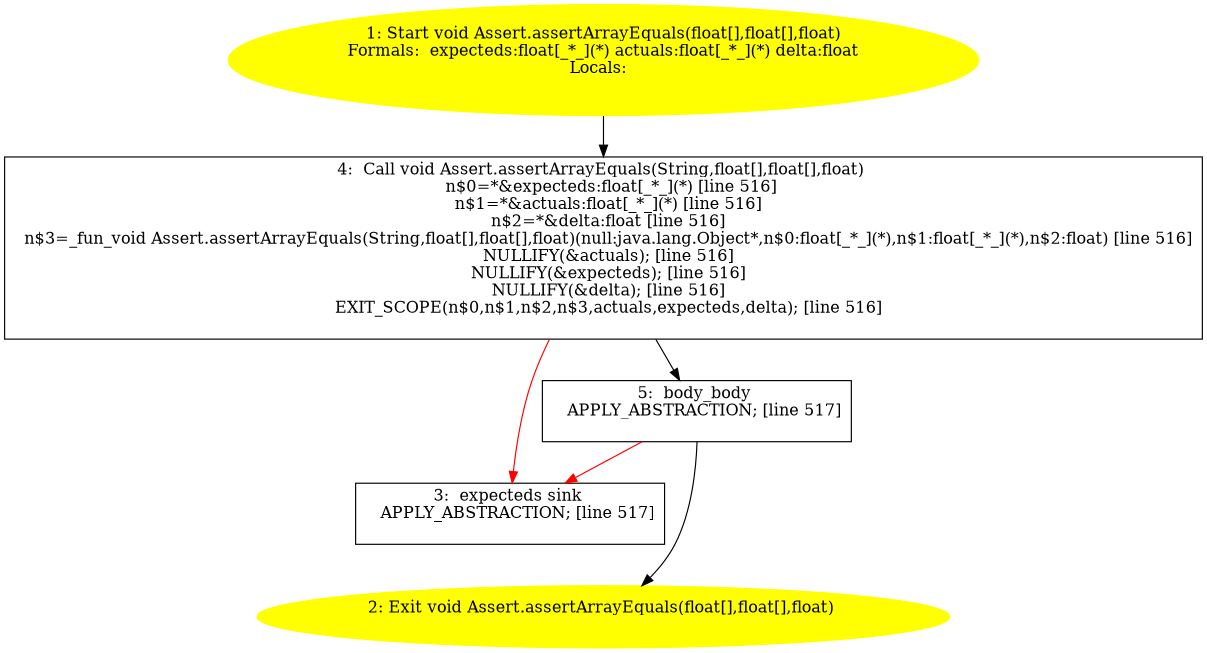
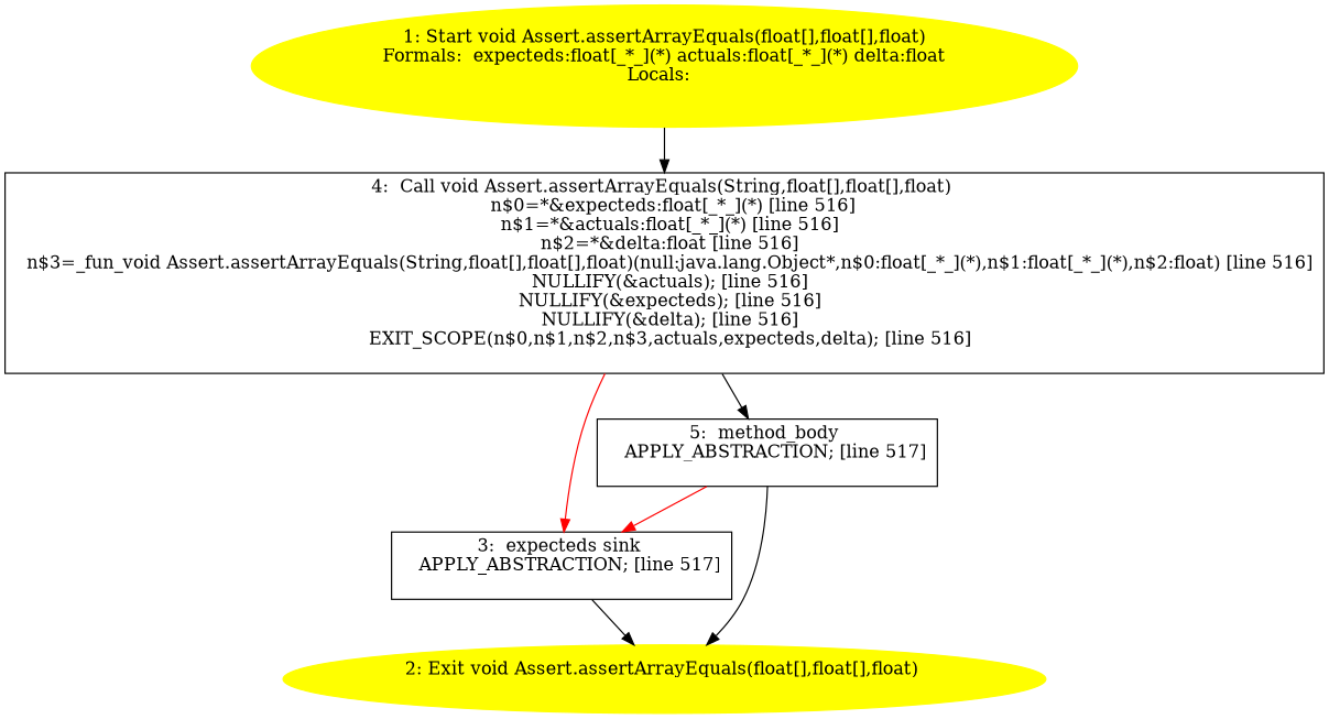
  digraph {
    node [shape=box]
    n1 [color=yellow label="1: Start void Assert.assertArrayEquals(float[],float[],float)\nFormals:  expecteds:float[_*_](*) actuals:float[_*_](*) delta:float\nLocals:  \n  " style=filled shape=""]
    n2 [label="4:  Call void Assert.assertArrayEquals(String,float[],float[],float) \n   n$0=*&expecteds:float[_*_](*) [line 516]\n  n$1=*&actuals:float[_*_](*) [line 516]\n  n$2=*&delta:float [line 516]\n  n$3=_fun_void Assert.assertArrayEquals(String,float[],float[],float)(null:java.lang.Object*,n$0:float[_*_](*),n$1:float[_*_](*),n$2:float) [line 516]\n  NULLIFY(&actuals); [line 516]\n  NULLIFY(&expecteds); [line 516]\n  NULLIFY(&delta); [line 516]\n  EXIT_SCOPE(n$0,n$1,n$2,n$3,actuals,expecteds,delta); [line 516]\n "]
    n3 [label="3:  expecteds sink \n   APPLY_ABSTRACTION; [line 517]\n "]
-   n4 [label="5:  body_body \n   APPLY_ABSTRACTION; [line 517]\n "]
+   n4 [label="5:  method_body \n   APPLY_ABSTRACTION; [line 517]\n "]
    n5 [color=yellow label="2: Exit void Assert.assertArrayEquals(float[],float[],float) \n  " style=filled shape=""]
    n1 -> n2
    n2 -> n3 [color=red]
    n2 -> n4
+   n3 -> n5
    n4 -> n3 [color=red]
    n4 -> n5
  }
